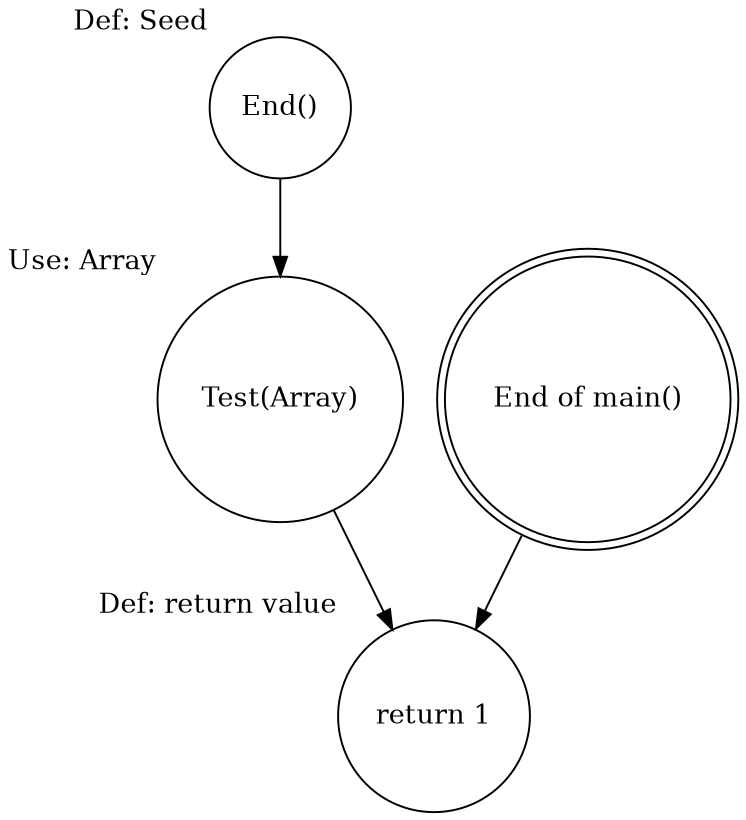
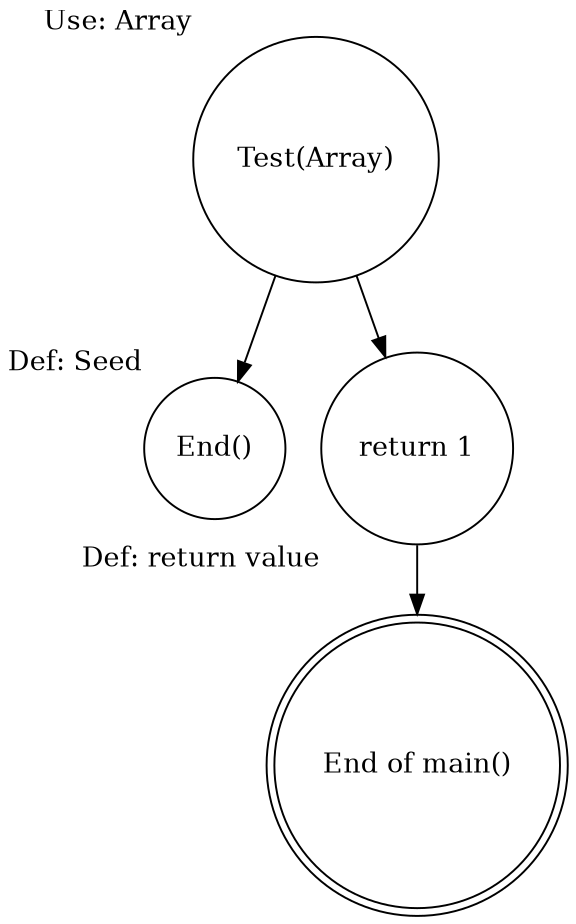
  digraph {
    rankdir=TB
    node [shape=circle]
    n1 [label="End()" xlabel="Def: Seed"]
    n2 [label="Test(Array)" xlabel="Use: Array"]
    n3 [label="return 1" xlabel="Def: return value"]
    n4 [label="End of main()" shape=doublecircle]
-   n1 -> n2
+   n2 -> n1
    n2 -> n3
-   n4 -> n3
+   n3 -> n4
  }
